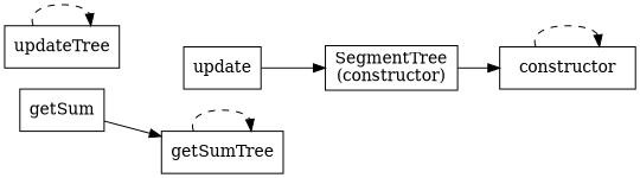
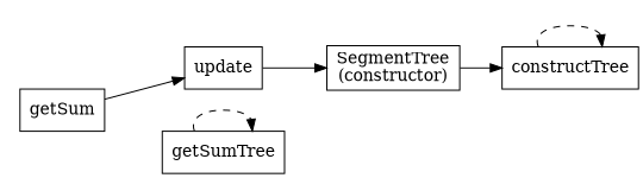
  digraph {
    rankdir=LR
    node [shape=box]
    n1 [label="SegmentTree\n(constructor)"]
-   n2 [label=constructor]
-   n3 [label=updateTree]
+   n2 [label=constructTree]
    n4 [label=update]
    n5 [label=getSumTree]
    n6 [label=getSum]
    n1 -> n2
    n2 -> n2 [style=dashed]
-   n3 -> n3 [style=dashed]
    n4 -> n1
    n5 -> n5 [style=dashed]
-   n6 -> n5
+   n6 -> n4
  }
